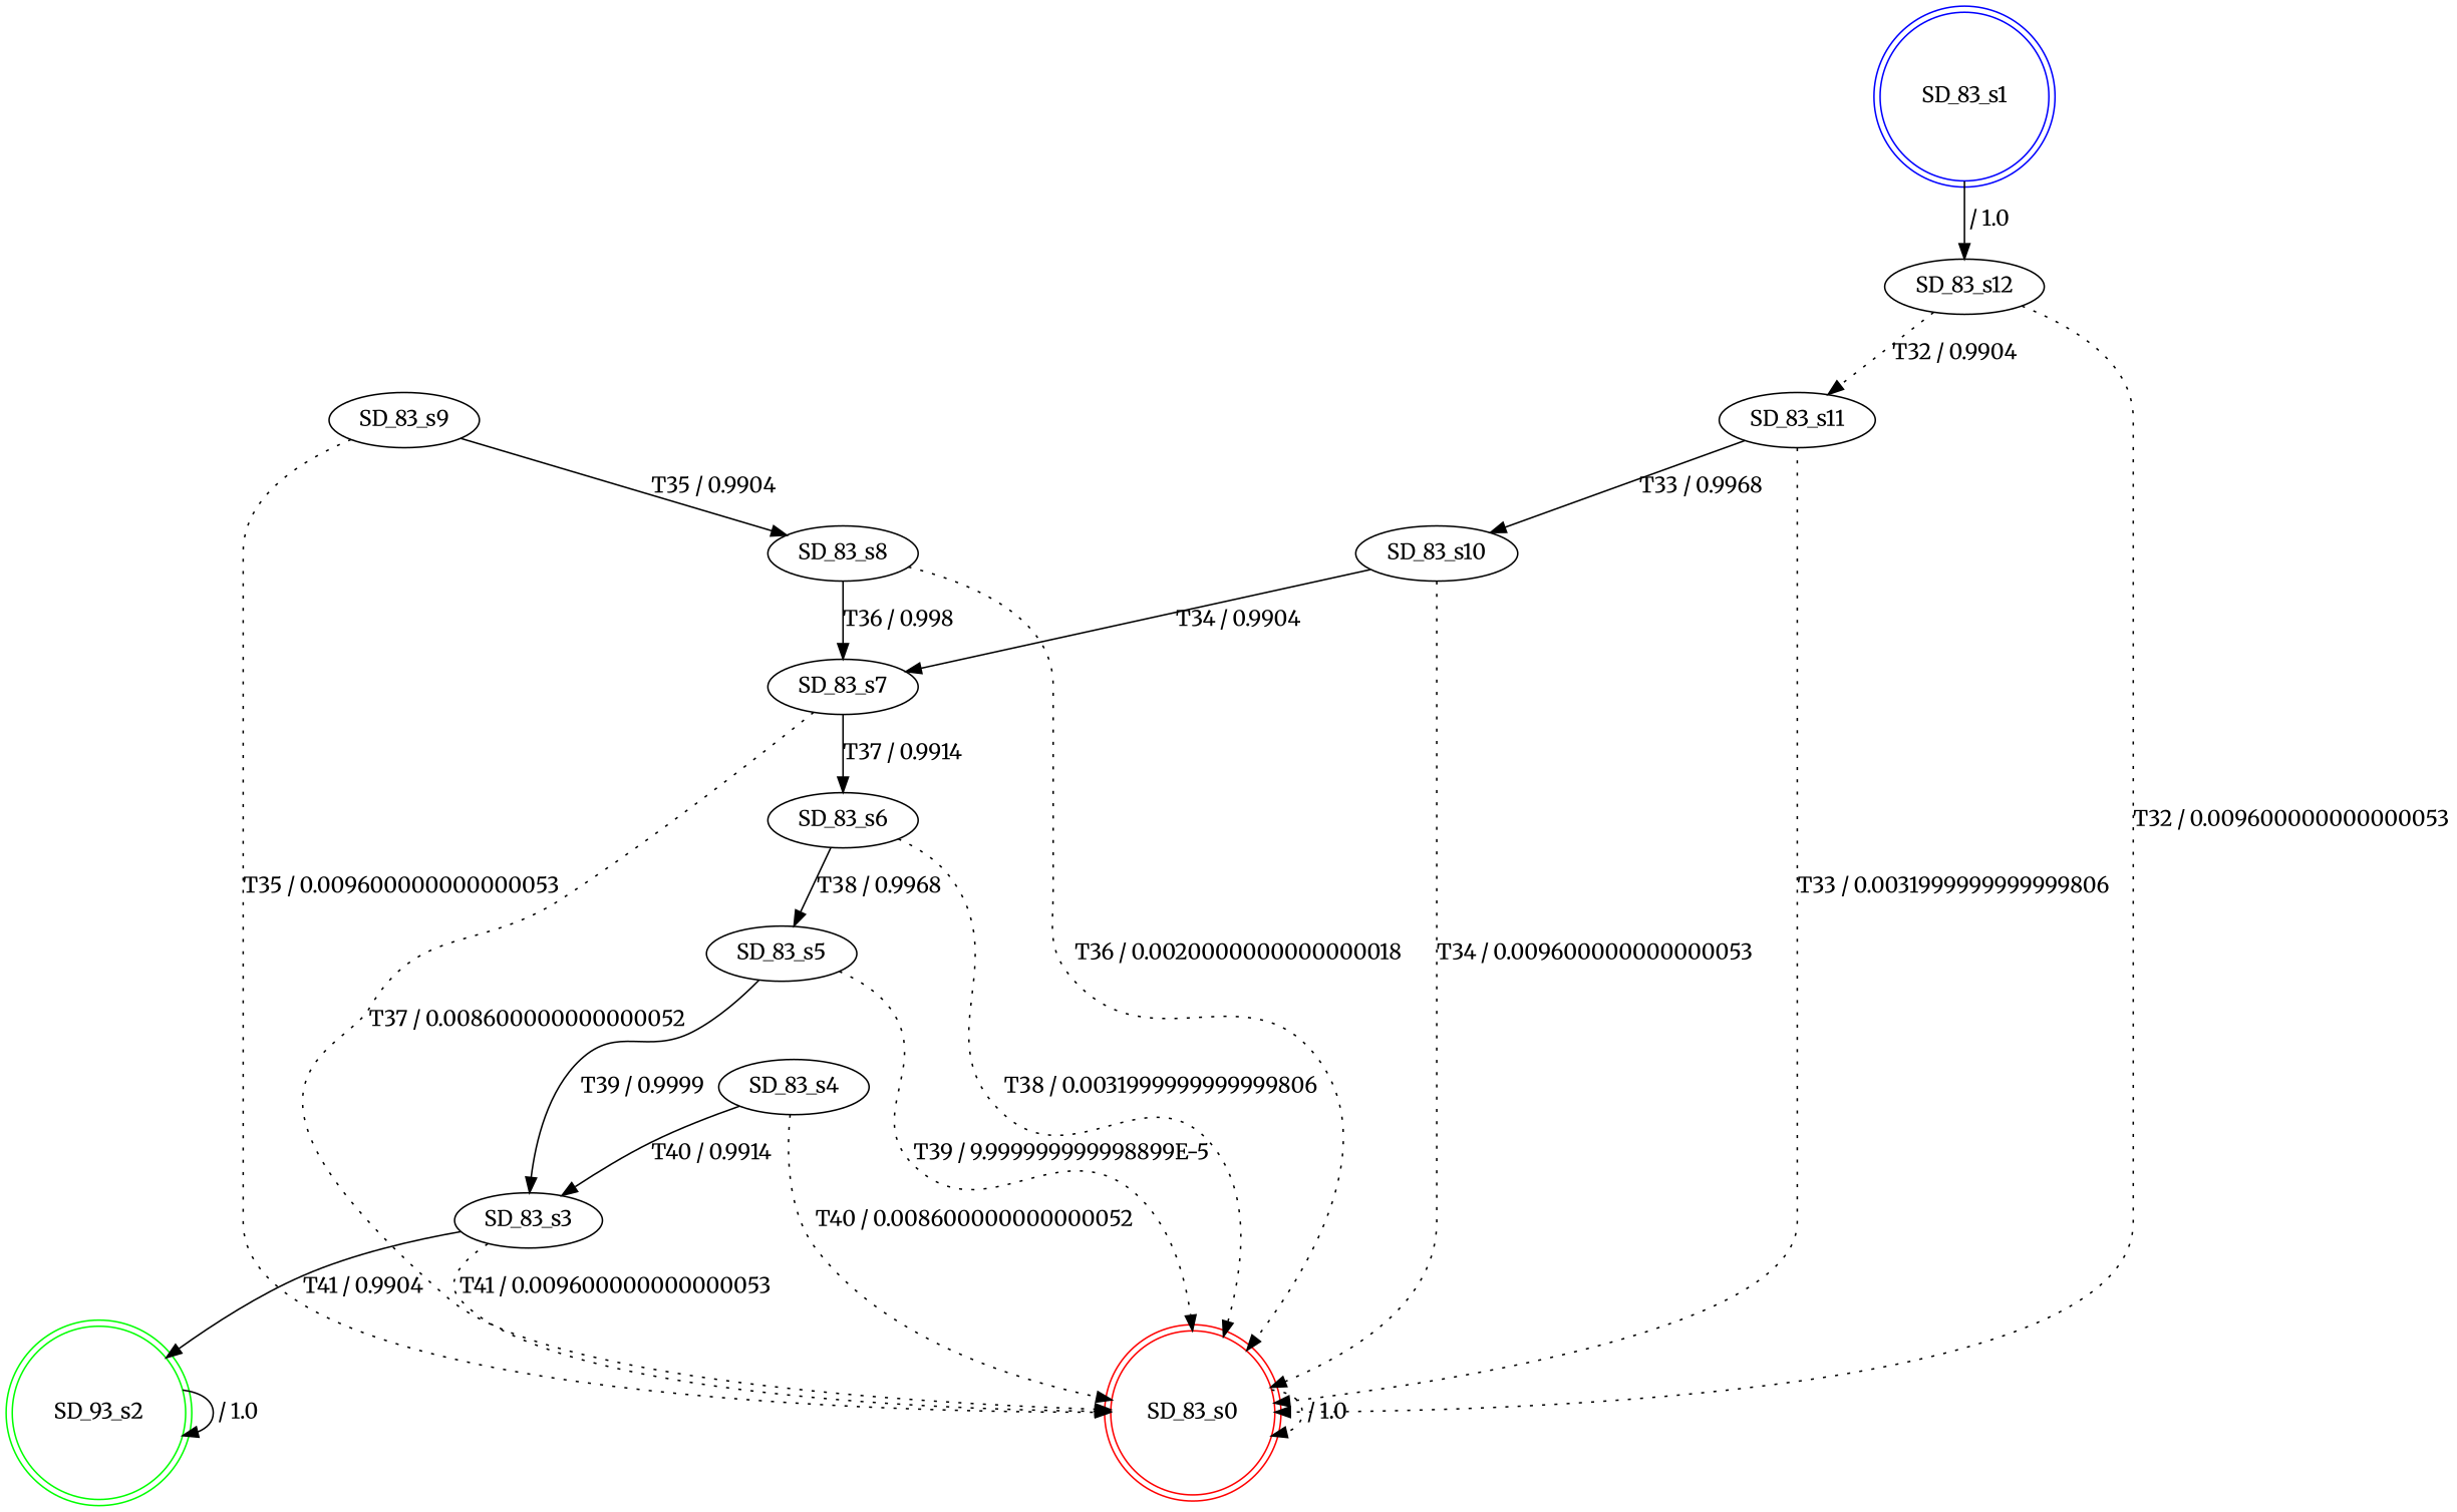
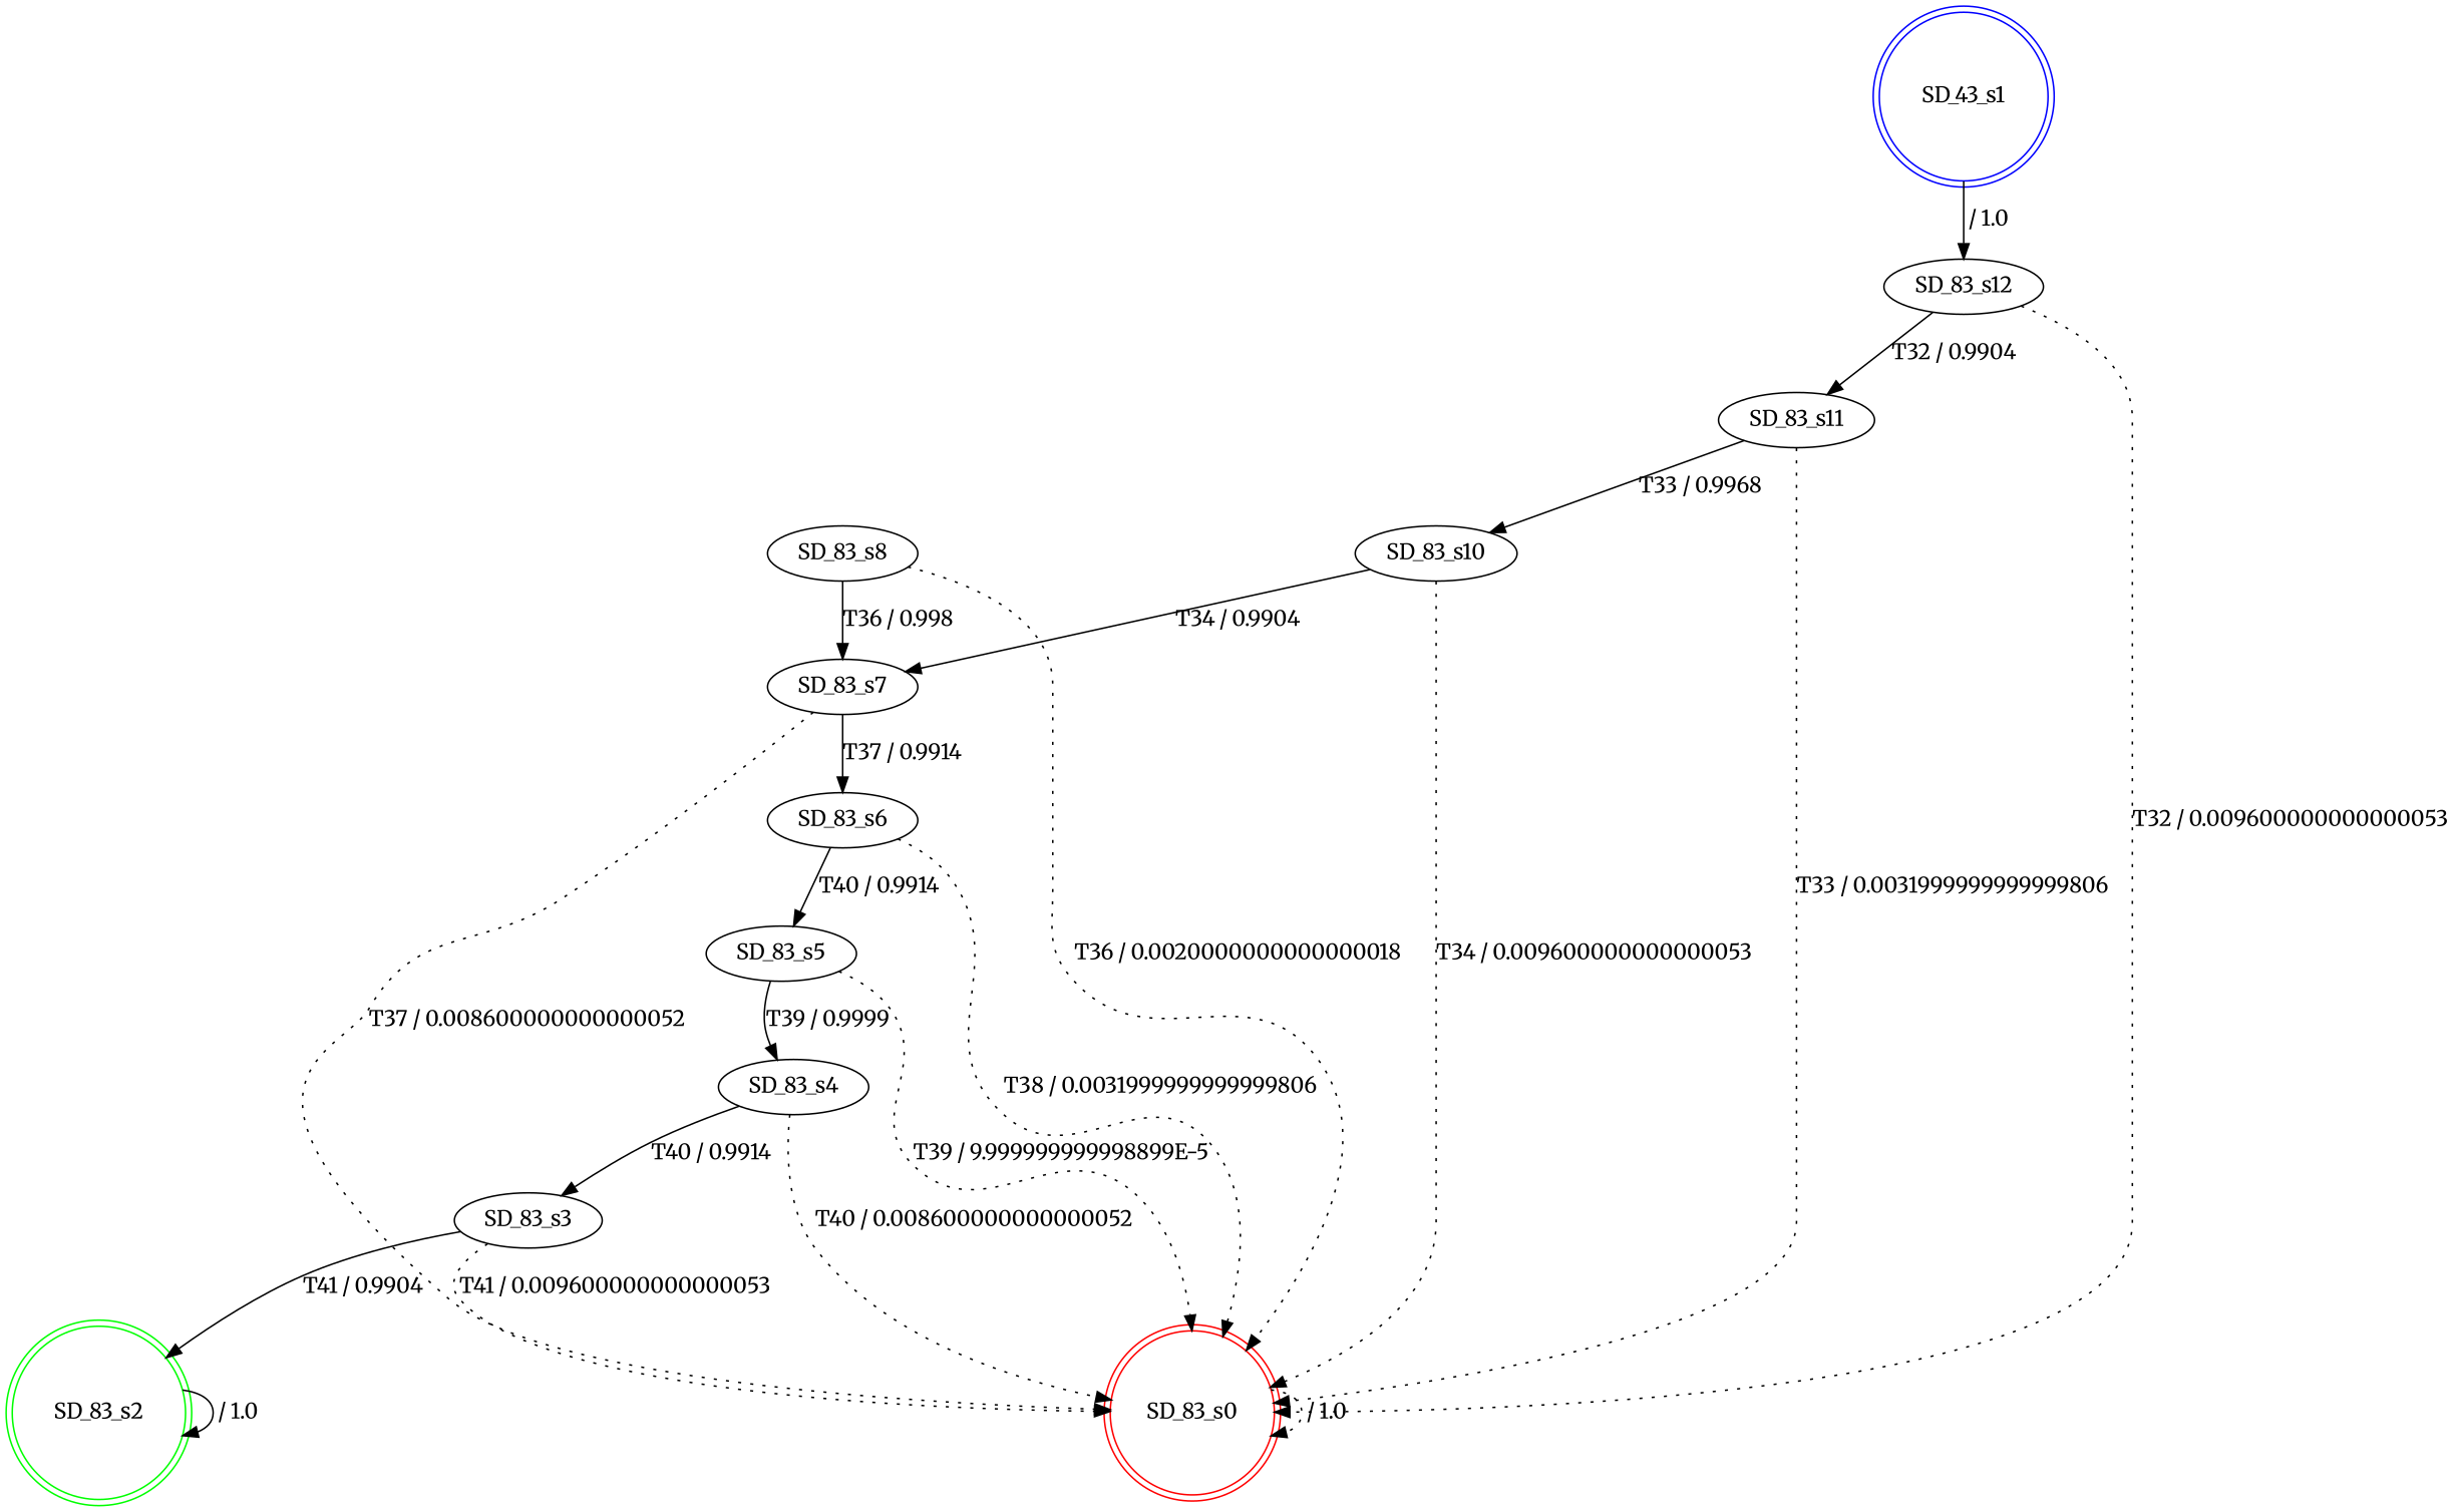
  digraph {
    fontname=Merriweather
    node [fontname=Merriweather]
    edge [fontname=Merriweather]
    n1 [color=red label=SD_83_s0 shape=doublecircle]
-   n2 [color=blue label=SD_83_s1 shape=doublecircle]
+   n2 [color=blue label=SD_43_s1 shape=doublecircle]
    n3 [label=SD_83_s12]
    n4 [label=SD_83_s11]
-   n5 [color=green label=SD_93_s2 shape=doublecircle]
+   n5 [color=green label=SD_83_s2 shape=doublecircle]
    n6 [label=SD_83_s3]
    n7 [label=SD_83_s4]
    n8 [label=SD_83_s5]
    n9 [label=SD_83_s6]
    n10 [label=SD_83_s7]
    n11 [label=SD_83_s8]
-   n12 [label=SD_83_s9]
    n13 [label=SD_83_s10]
    n1 -> n1 [label=" / 1.0" style=dotted]
    n2 -> n3 [label=" / 1.0"]
    n3 -> n1 [label="T32 / 0.009600000000000053" style=dotted]
-   n3 -> n4 [label="T32 / 0.9904" style=dotted]
+   n3 -> n4 [label="T32 / 0.9904"]
    n4 -> n1 [label="T33 / 0.0031999999999999806" style=dotted]
    n4 -> n13 [label="T33 / 0.9968"]
    n5 -> n5 [label=" / 1.0"]
    n6 -> n1 [label="T41 / 0.009600000000000053" style=dotted]
    n6 -> n5 [label="T41 / 0.9904"]
    n7 -> n1 [label="T40 / 0.008600000000000052" style=dotted]
    n7 -> n6 [label="T40 / 0.9914"]
    n8 -> n1 [label="T39 / 9.999999999998899E-5" style=dotted]
-   n8 -> n6 [label="T39 / 0.9999"]
+   n8 -> n7 [label="T39 / 0.9999"]
    n9 -> n1 [label="T38 / 0.0031999999999999806" style=dotted]
-   n9 -> n8 [label="T38 / 0.9968"]
+   n9 -> n8 [label="T40 / 0.9914"]
    n10 -> n1 [label="T37 / 0.008600000000000052" style=dotted]
    n10 -> n9 [label="T37 / 0.9914"]
    n11 -> n1 [label="T36 / 0.0020000000000000018" style=dotted]
    n11 -> n10 [label="T36 / 0.998"]
-   n12 -> n1 [label="T35 / 0.009600000000000053" style=dotted]
-   n12 -> n11 [label="T35 / 0.9904"]
    n13 -> n1 [label="T34 / 0.009600000000000053" style=dotted]
    n13 -> n10 [label="T34 / 0.9904"]
  }
